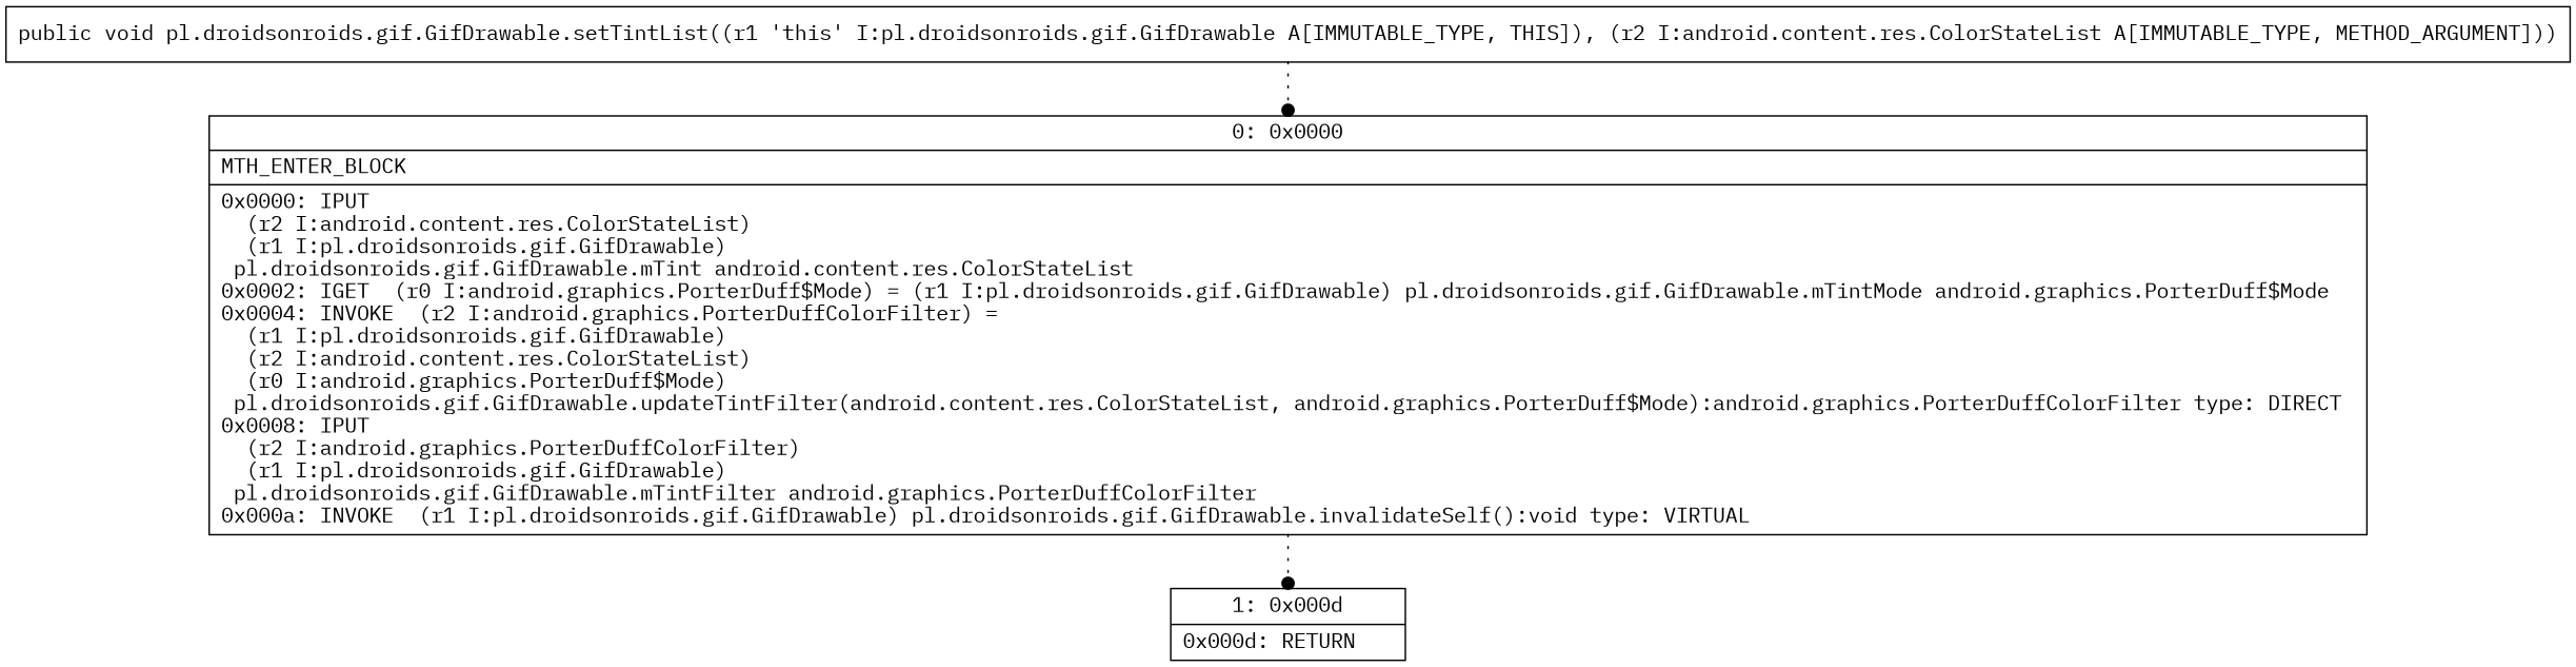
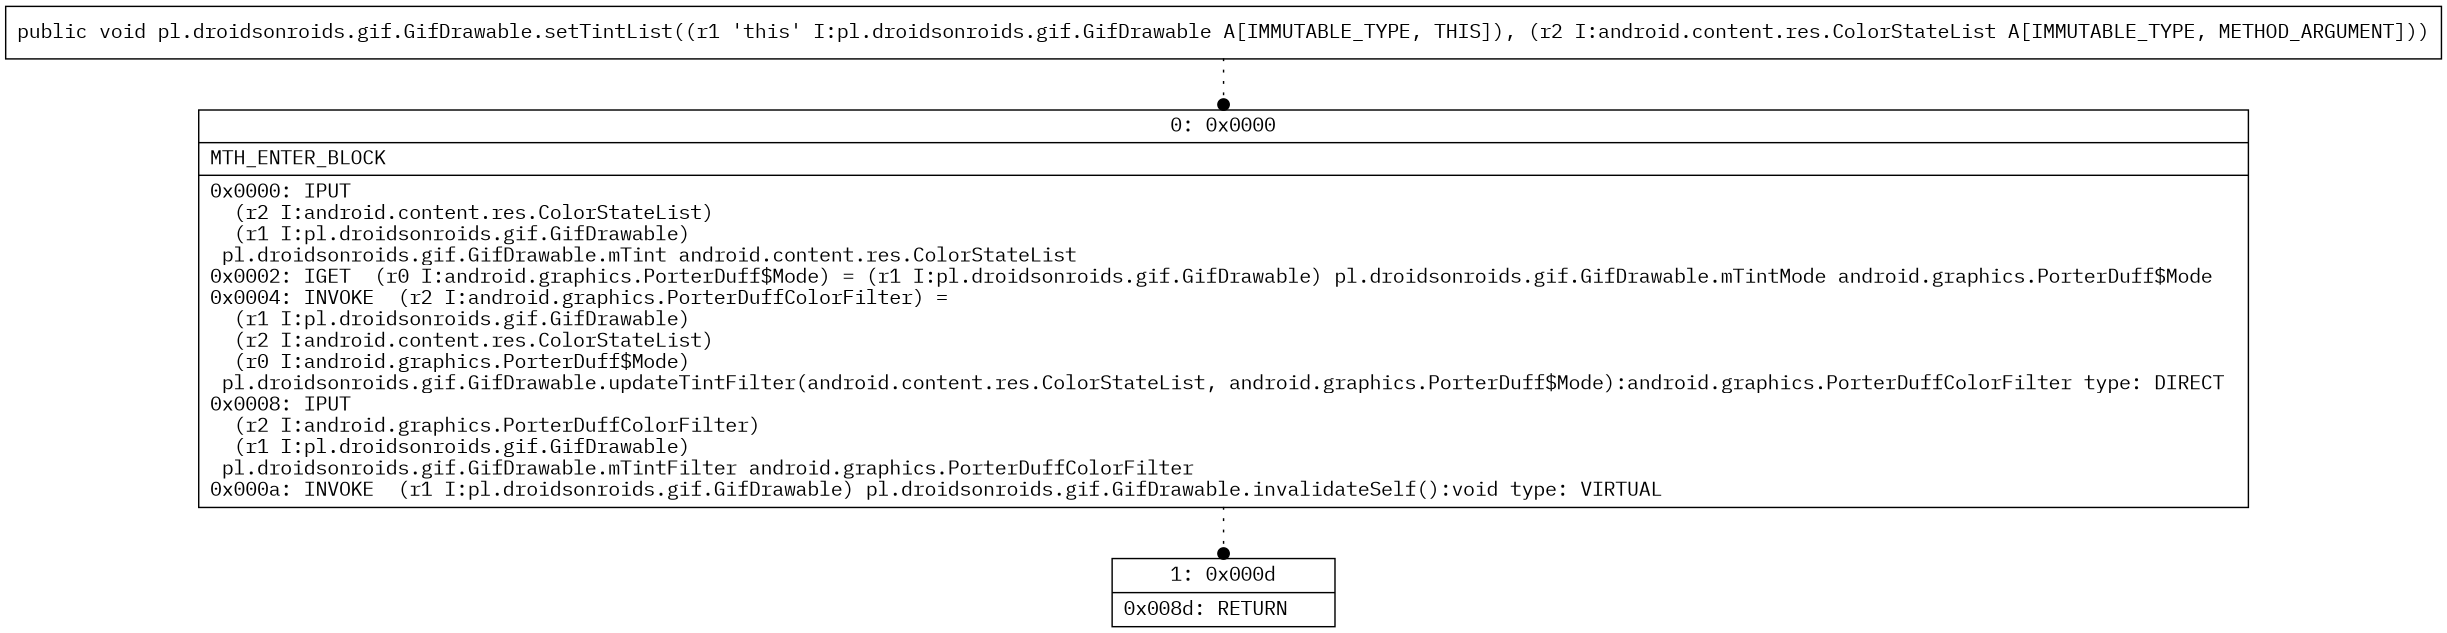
  digraph {
    fontname="IBM Plex Mono"
    node [shape=record fontname="IBM Plex Mono"]
    edge [style=dotted arrowhead=dot fontname="IBM Plex Mono"]
    n1 [label="{0\:\ 0x0000|MTH_ENTER_BLOCK\l|0x0000: IPUT  \l  (r2 I:android.content.res.ColorStateList)\l  (r1 I:pl.droidsonroids.gif.GifDrawable)\l pl.droidsonroids.gif.GifDrawable.mTint android.content.res.ColorStateList \l0x0002: IGET  (r0 I:android.graphics.PorterDuff$Mode) = (r1 I:pl.droidsonroids.gif.GifDrawable) pl.droidsonroids.gif.GifDrawable.mTintMode android.graphics.PorterDuff$Mode \l0x0004: INVOKE  (r2 I:android.graphics.PorterDuffColorFilter) = \l  (r1 I:pl.droidsonroids.gif.GifDrawable)\l  (r2 I:android.content.res.ColorStateList)\l  (r0 I:android.graphics.PorterDuff$Mode)\l pl.droidsonroids.gif.GifDrawable.updateTintFilter(android.content.res.ColorStateList, android.graphics.PorterDuff$Mode):android.graphics.PorterDuffColorFilter type: DIRECT \l0x0008: IPUT  \l  (r2 I:android.graphics.PorterDuffColorFilter)\l  (r1 I:pl.droidsonroids.gif.GifDrawable)\l pl.droidsonroids.gif.GifDrawable.mTintFilter android.graphics.PorterDuffColorFilter \l0x000a: INVOKE  (r1 I:pl.droidsonroids.gif.GifDrawable) pl.droidsonroids.gif.GifDrawable.invalidateSelf():void type: VIRTUAL \l}"]
-   n2 [label="{1\:\ 0x000d|0x000d: RETURN   \l}"]
+   n2 [label="{1\:\ 0x000d|0x008d: RETURN   \l}"]
    n3 [label="{public void pl.droidsonroids.gif.GifDrawable.setTintList((r1 'this' I:pl.droidsonroids.gif.GifDrawable A[IMMUTABLE_TYPE, THIS]), (r2 I:android.content.res.ColorStateList A[IMMUTABLE_TYPE, METHOD_ARGUMENT])) }"]
    n1 -> n2
    n3 -> n1
  }
